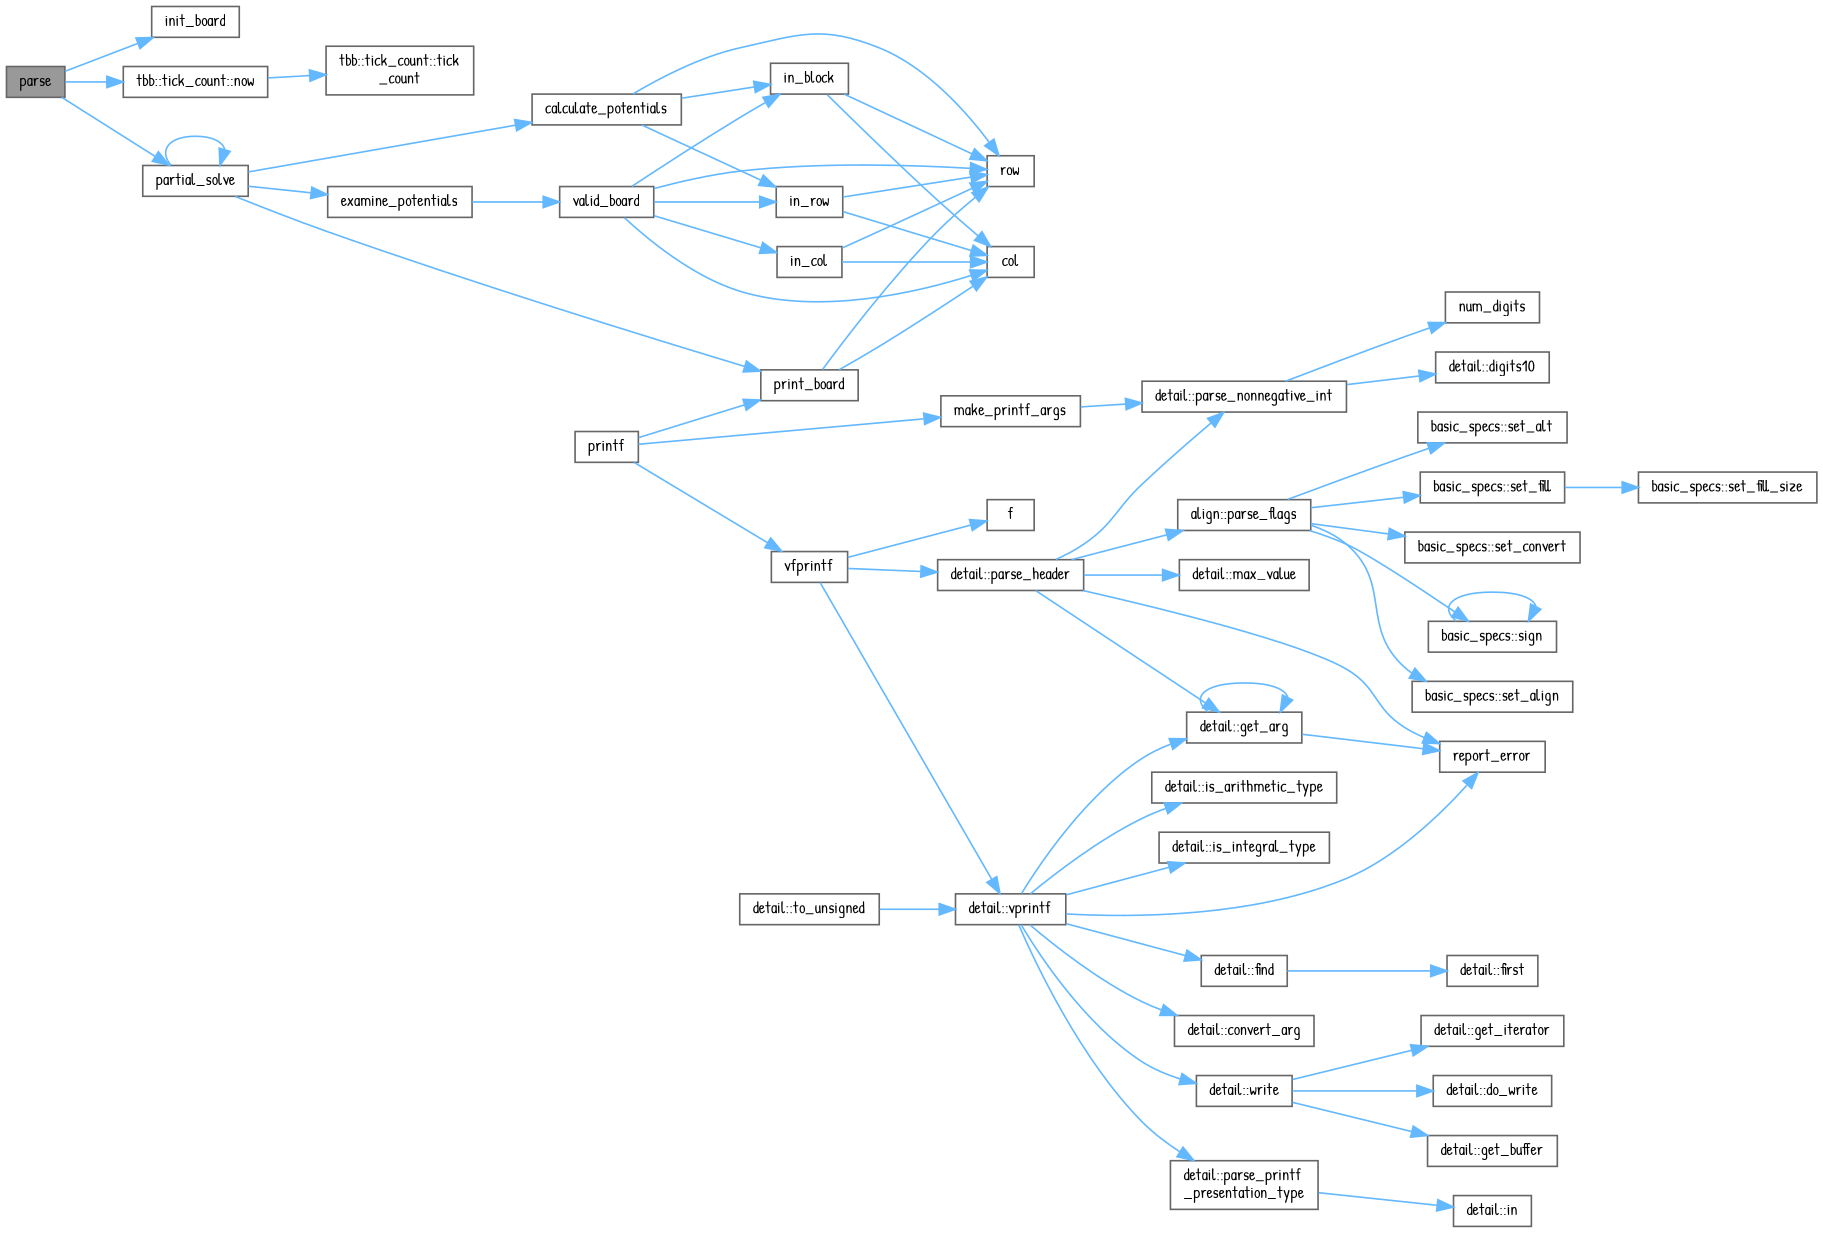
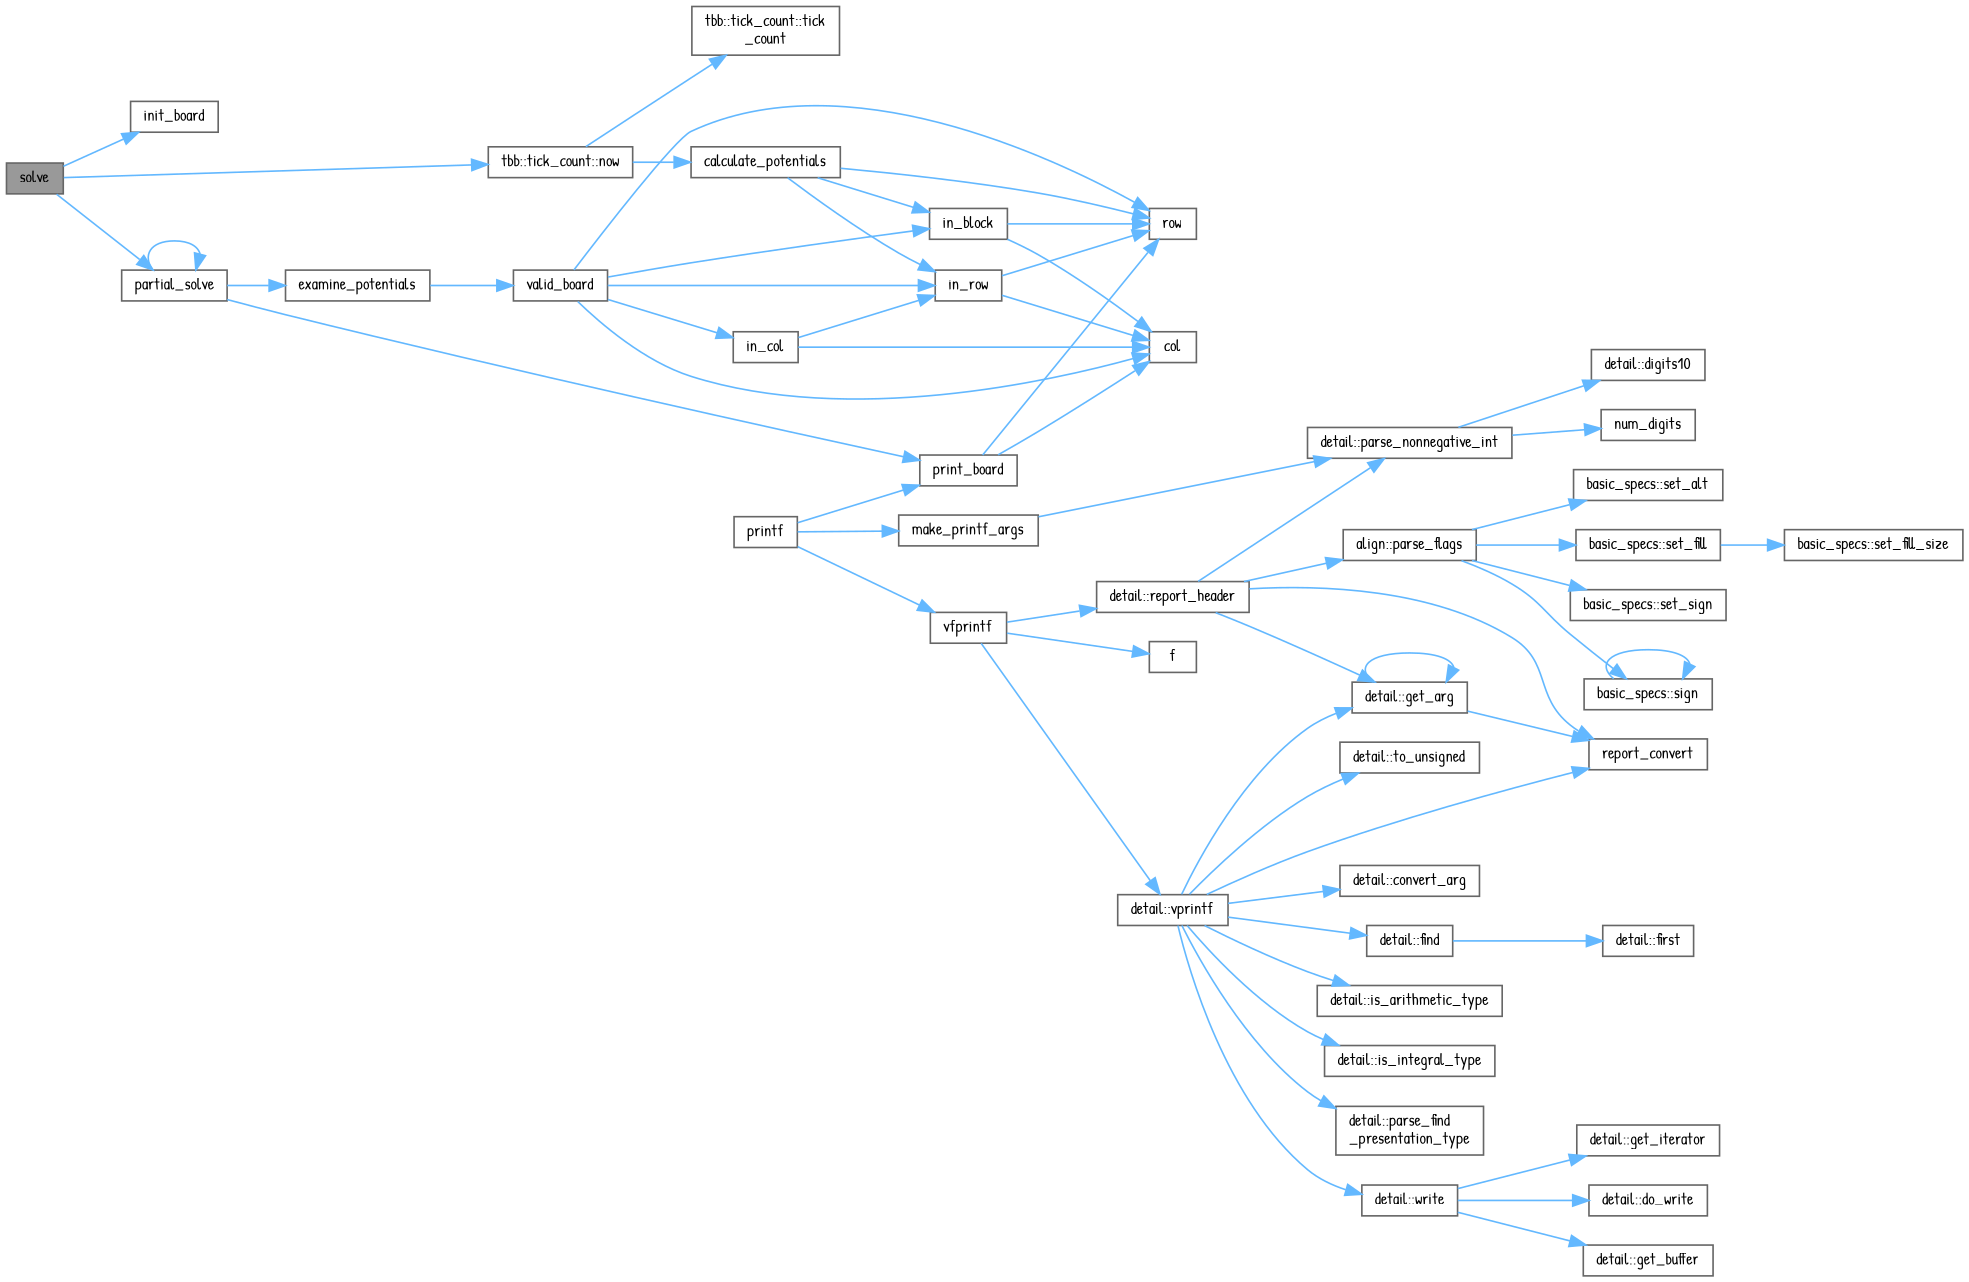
  digraph {
    fontname="Patrick Hand"
    rankdir=LR
    node [color=grey40 fillcolor=white fontname="Patrick Hand" fontsize=10 shape=box style=filled]
    edge [color=steelblue1 fontname="Patrick Hand" fontsize=10 labelfontname=Helvetica labelfontsize=10 style=solid]
-   n1 [color=gray40 fillcolor=grey60 fontcolor=black height=0.2 label=parse width=0.4]
+   n1 [color=gray40 fillcolor=grey60 fontcolor=black height=0.2 label=solve width=0.4]
    n2 [height=0.2 label=init_board width=0.4]
    n3 [height=0.2 label="tbb::tick_count::now" width=0.4]
    n4 [height=0.2 label=partial_solve width=0.4]
    n5 [height=0.2 label="tbb::tick_count::tick\l_count" width=0.4]
    n6 [height=0.2 label=calculate_potentials width=0.4]
    n7 [height=0.2 label=examine_potentials width=0.4]
    n8 [height=0.2 label=print_board width=0.4]
    n9 [height=0.2 label=in_block width=0.4]
    n10 [height=0.2 label=row width=0.4]
    n11 [height=0.2 label=in_row width=0.4]
    n12 [height=0.2 label=valid_board width=0.4]
    n13 [height=0.2 label=col width=0.4]
    n14 [height=0.2 label=in_col width=0.4]
    n15 [height=0.2 label=printf width=0.4]
    n16 [height=0.2 label=make_printf_args width=0.4]
    n17 [height=0.2 label=vfprintf width=0.4]
    n18 [height=0.2 label="detail::parse_nonnegative_int" width=0.4]
    n19 [height=0.2 label=f width=0.4]
    n20 [height=0.2 label="detail::vprintf" width=0.4]
-   n21 [height=0.2 label="detail::parse_header" width=0.4]
+   n21 [height=0.2 label="detail::report_header" width=0.4]
    n22 [height=0.2 label="detail::convert_arg" width=0.4]
    n23 [height=0.2 label="detail::find" width=0.4]
    n24 [height=0.2 label="detail::get_arg" width=0.4]
-   n25 [height=0.2 label=report_error width=0.4]
+   n25 [height=0.2 label=report_convert width=0.4]
    n26 [height=0.2 label="detail::is_arithmetic_type" width=0.4]
    n27 [height=0.2 label="detail::is_integral_type" width=0.4]
-   n28 [height=0.2 label="detail::parse_printf\l_presentation_type" width=0.4]
+   n28 [height=0.2 label="detail::parse_find\l_presentation_type" width=0.4]
    n29 [height=0.2 label="detail::to_unsigned" width=0.4]
    n30 [height=0.2 label="detail::write" width=0.4]
    n31 [height=0.2 label="detail::first" width=0.4]
-   n32 [height=0.2 label="detail::max_value" width=0.4]
    n33 [height=0.2 label="align::parse_flags" width=0.4]
    n34 [height=0.2 label="detail::digits10" width=0.4]
    n35 [height=0.2 label=num_digits width=0.4]
-   n36 [height=0.2 label="detail::in" width=0.4]
    n37 [height=0.2 label="detail::do_write" width=0.4]
    n38 [height=0.2 label="detail::get_buffer" width=0.4]
    n39 [height=0.2 label="detail::get_iterator" width=0.4]
-   n40 [height=0.2 label="basic_specs::set_align" width=0.4]
    n41 [height=0.2 label="basic_specs::set_alt" width=0.4]
    n42 [height=0.2 label="basic_specs::set_fill" width=0.4]
-   n43 [height=0.2 label="basic_specs::set_convert" width=0.4]
+   n43 [height=0.2 label="basic_specs::set_sign" width=0.4]
    n44 [height=0.2 label="basic_specs::sign" width=0.4]
    n45 [height=0.2 label="basic_specs::set_fill_size" width=0.4]
    n1 -> n2
    n1 -> n3
    n1 -> n4
    n3 -> n5
    n4 -> n4
-   n4 -> n6
+   n3 -> n6
    n4 -> n7
    n4 -> n8
    n6 -> n9
    n6 -> n10
    n6 -> n11
    n7 -> n12
    n8 -> n10
    n8 -> n13
    n9 -> n10
    n9 -> n13
    n11 -> n10
    n11 -> n13
    n12 -> n9
    n12 -> n10
    n12 -> n11
    n12 -> n13
    n12 -> n14
-   n14 -> n10
+   n14 -> n11
    n14 -> n13
    n15 -> n8
    n15 -> n16
    n15 -> n17
    n16 -> n18
    n17 -> n19
    n17 -> n20
    n17 -> n21
    n18 -> n34
    n18 -> n35
    n20 -> n22
    n20 -> n23
    n20 -> n24
    n20 -> n25
    n20 -> n26
    n20 -> n27
    n20 -> n28
-   n29 -> n20
+   n20 -> n29
    n20 -> n30
    n21 -> n18
    n21 -> n24
    n21 -> n25
-   n21 -> n32
    n21 -> n33
    n23 -> n31
    n24 -> n24
    n24 -> n25
-   n28 -> n36
    n30 -> n37
    n30 -> n38
    n30 -> n39
-   n33 -> n40
    n33 -> n41
    n33 -> n42
    n33 -> n43
    n33 -> n44
    n42 -> n45
    n44 -> n44
  }
